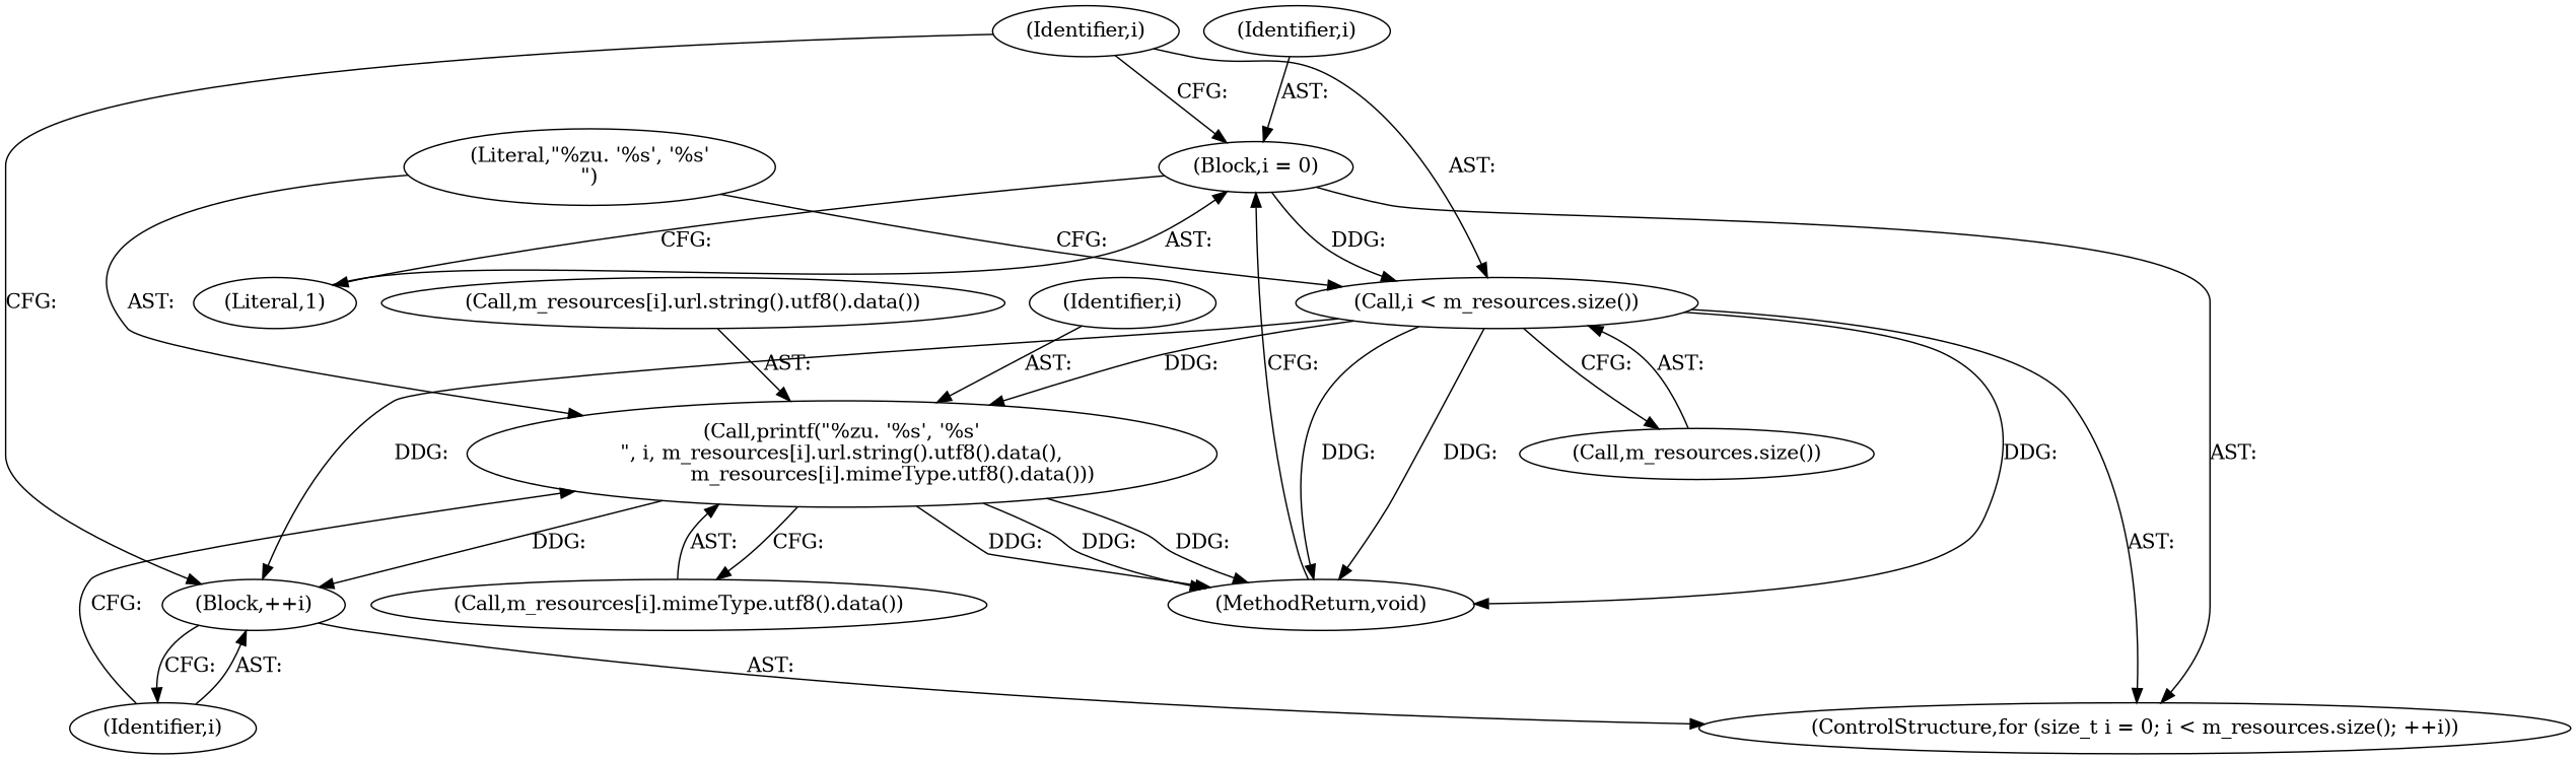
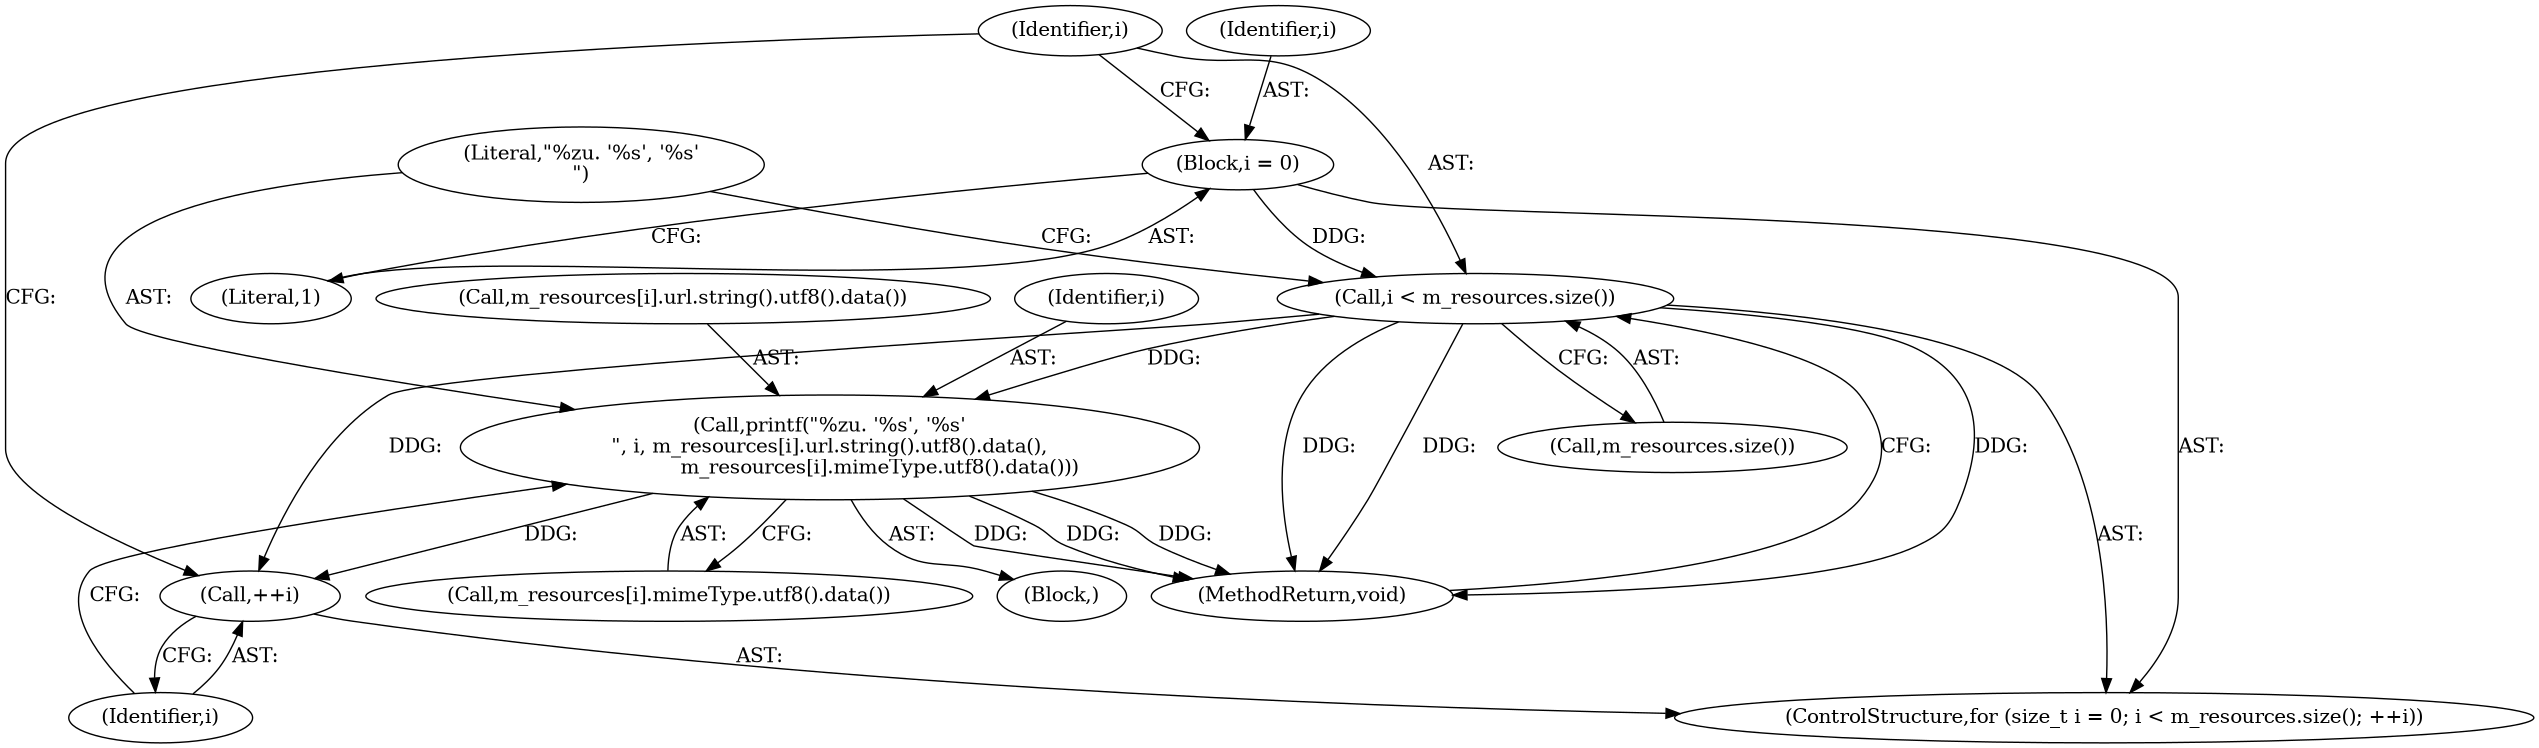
  digraph {
    n1 [label="(Block,i = 0)"]
    n2 [label="(Call,i < m_resources.size())"]
    n3 [label="(ControlStructure,for (size_t i = 0; i < m_resources.size(); ++i))"]
    n4 [label="(Literal,1)"]
    n5 [label="(Call,printf(\"%zu. '%s', '%s'\n\", i, m_resources[i].url.string().utf8().data(),\n                m_resources[i].mimeType.utf8().data()))"]
    n6 [label="(Call,m_resources.size())"]
    n7 [label="(MethodReturn,void)"]
-   n8 [label="(Block,++i)"]
+   n8 [label="(Call,++i)"]
    n9 [label="(Call,m_resources[i].mimeType.utf8().data())"]
+   n10 [label="(Block,)"]
    n11 [label="(Identifier,i)"]
    n12 [label="(Literal,\"%zu. '%s', '%s'\n\")"]
    n13 [label="(Call,m_resources[i].url.string().utf8().data())"]
    n14 [label="(Identifier,i)"]
    n15 [label="(Identifier,i)"]
    n16 [label="(Identifier,i)"]
    n1 -> n2 [label="DDG: "]
    n1 -> n3 [label="AST: "]
    n1 -> n4 [label="CFG: "]
    n2 -> n3 [label="AST: "]
    n2 -> n5 [label="DDG: "]
    n2 -> n6 [label="CFG: "]
    n2 -> n7 [label="DDG: "]
    n2 -> n7 [label="DDG: "]
    n2 -> n7 [label="DDG: "]
    n2 -> n8 [label="DDG: "]
    n4 -> n1 [label="AST: "]
    n5 -> n7 [label="DDG: "]
    n5 -> n7 [label="DDG: "]
    n5 -> n7 [label="DDG: "]
    n5 -> n8 [label="DDG: "]
    n5 -> n9 [label="CFG: "]
+   n5 -> n10 [label="AST: "]
    n6 -> n2 [label="AST: "]
-   n7 -> n1 [label="CFG: "]
+   n7 -> n2 [label="CFG: "]
    n8 -> n3 [label="AST: "]
    n8 -> n11 [label="CFG: "]
    n9 -> n5 [label="AST: "]
    n11 -> n5 [label="CFG: "]
    n11 -> n8 [label="AST: "]
    n12 -> n2 [label="CFG: "]
    n12 -> n5 [label="AST: "]
    n13 -> n5 [label="AST: "]
    n14 -> n1 [label="CFG: "]
    n14 -> n2 [label="AST: "]
    n14 -> n8 [label="CFG: "]
    n15 -> n5 [label="AST: "]
    n16 -> n1 [label="AST: "]
  }
